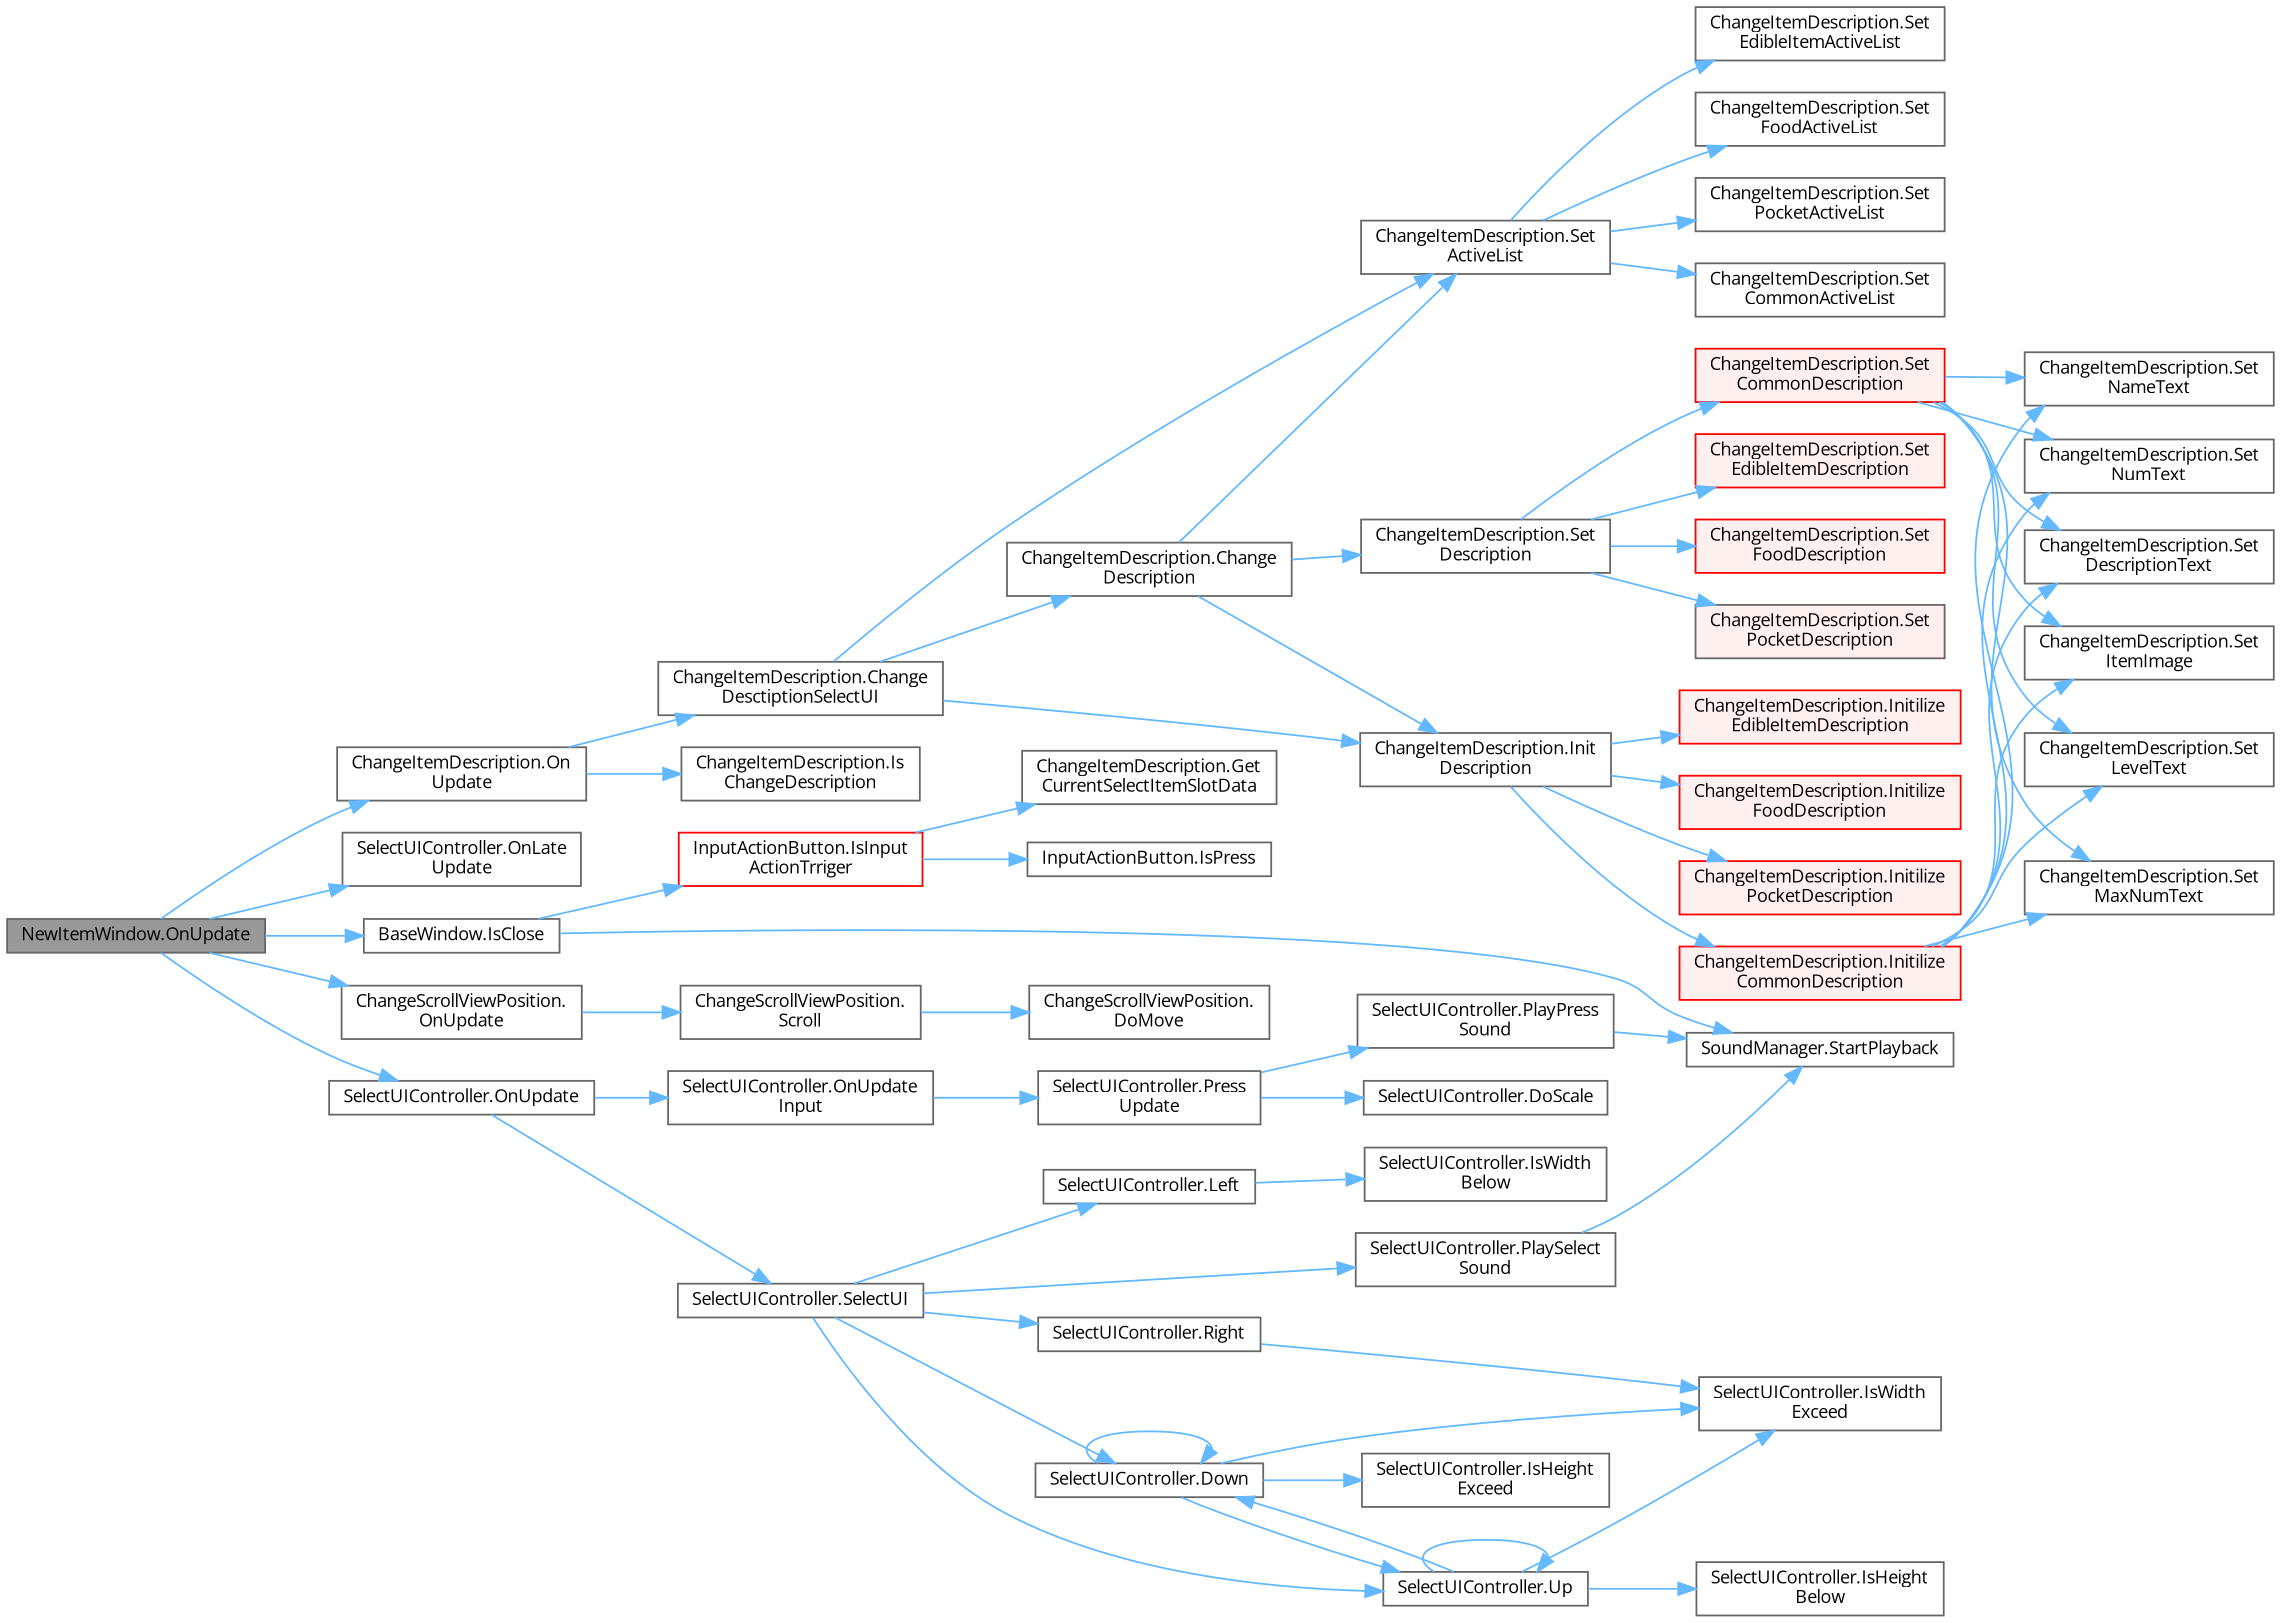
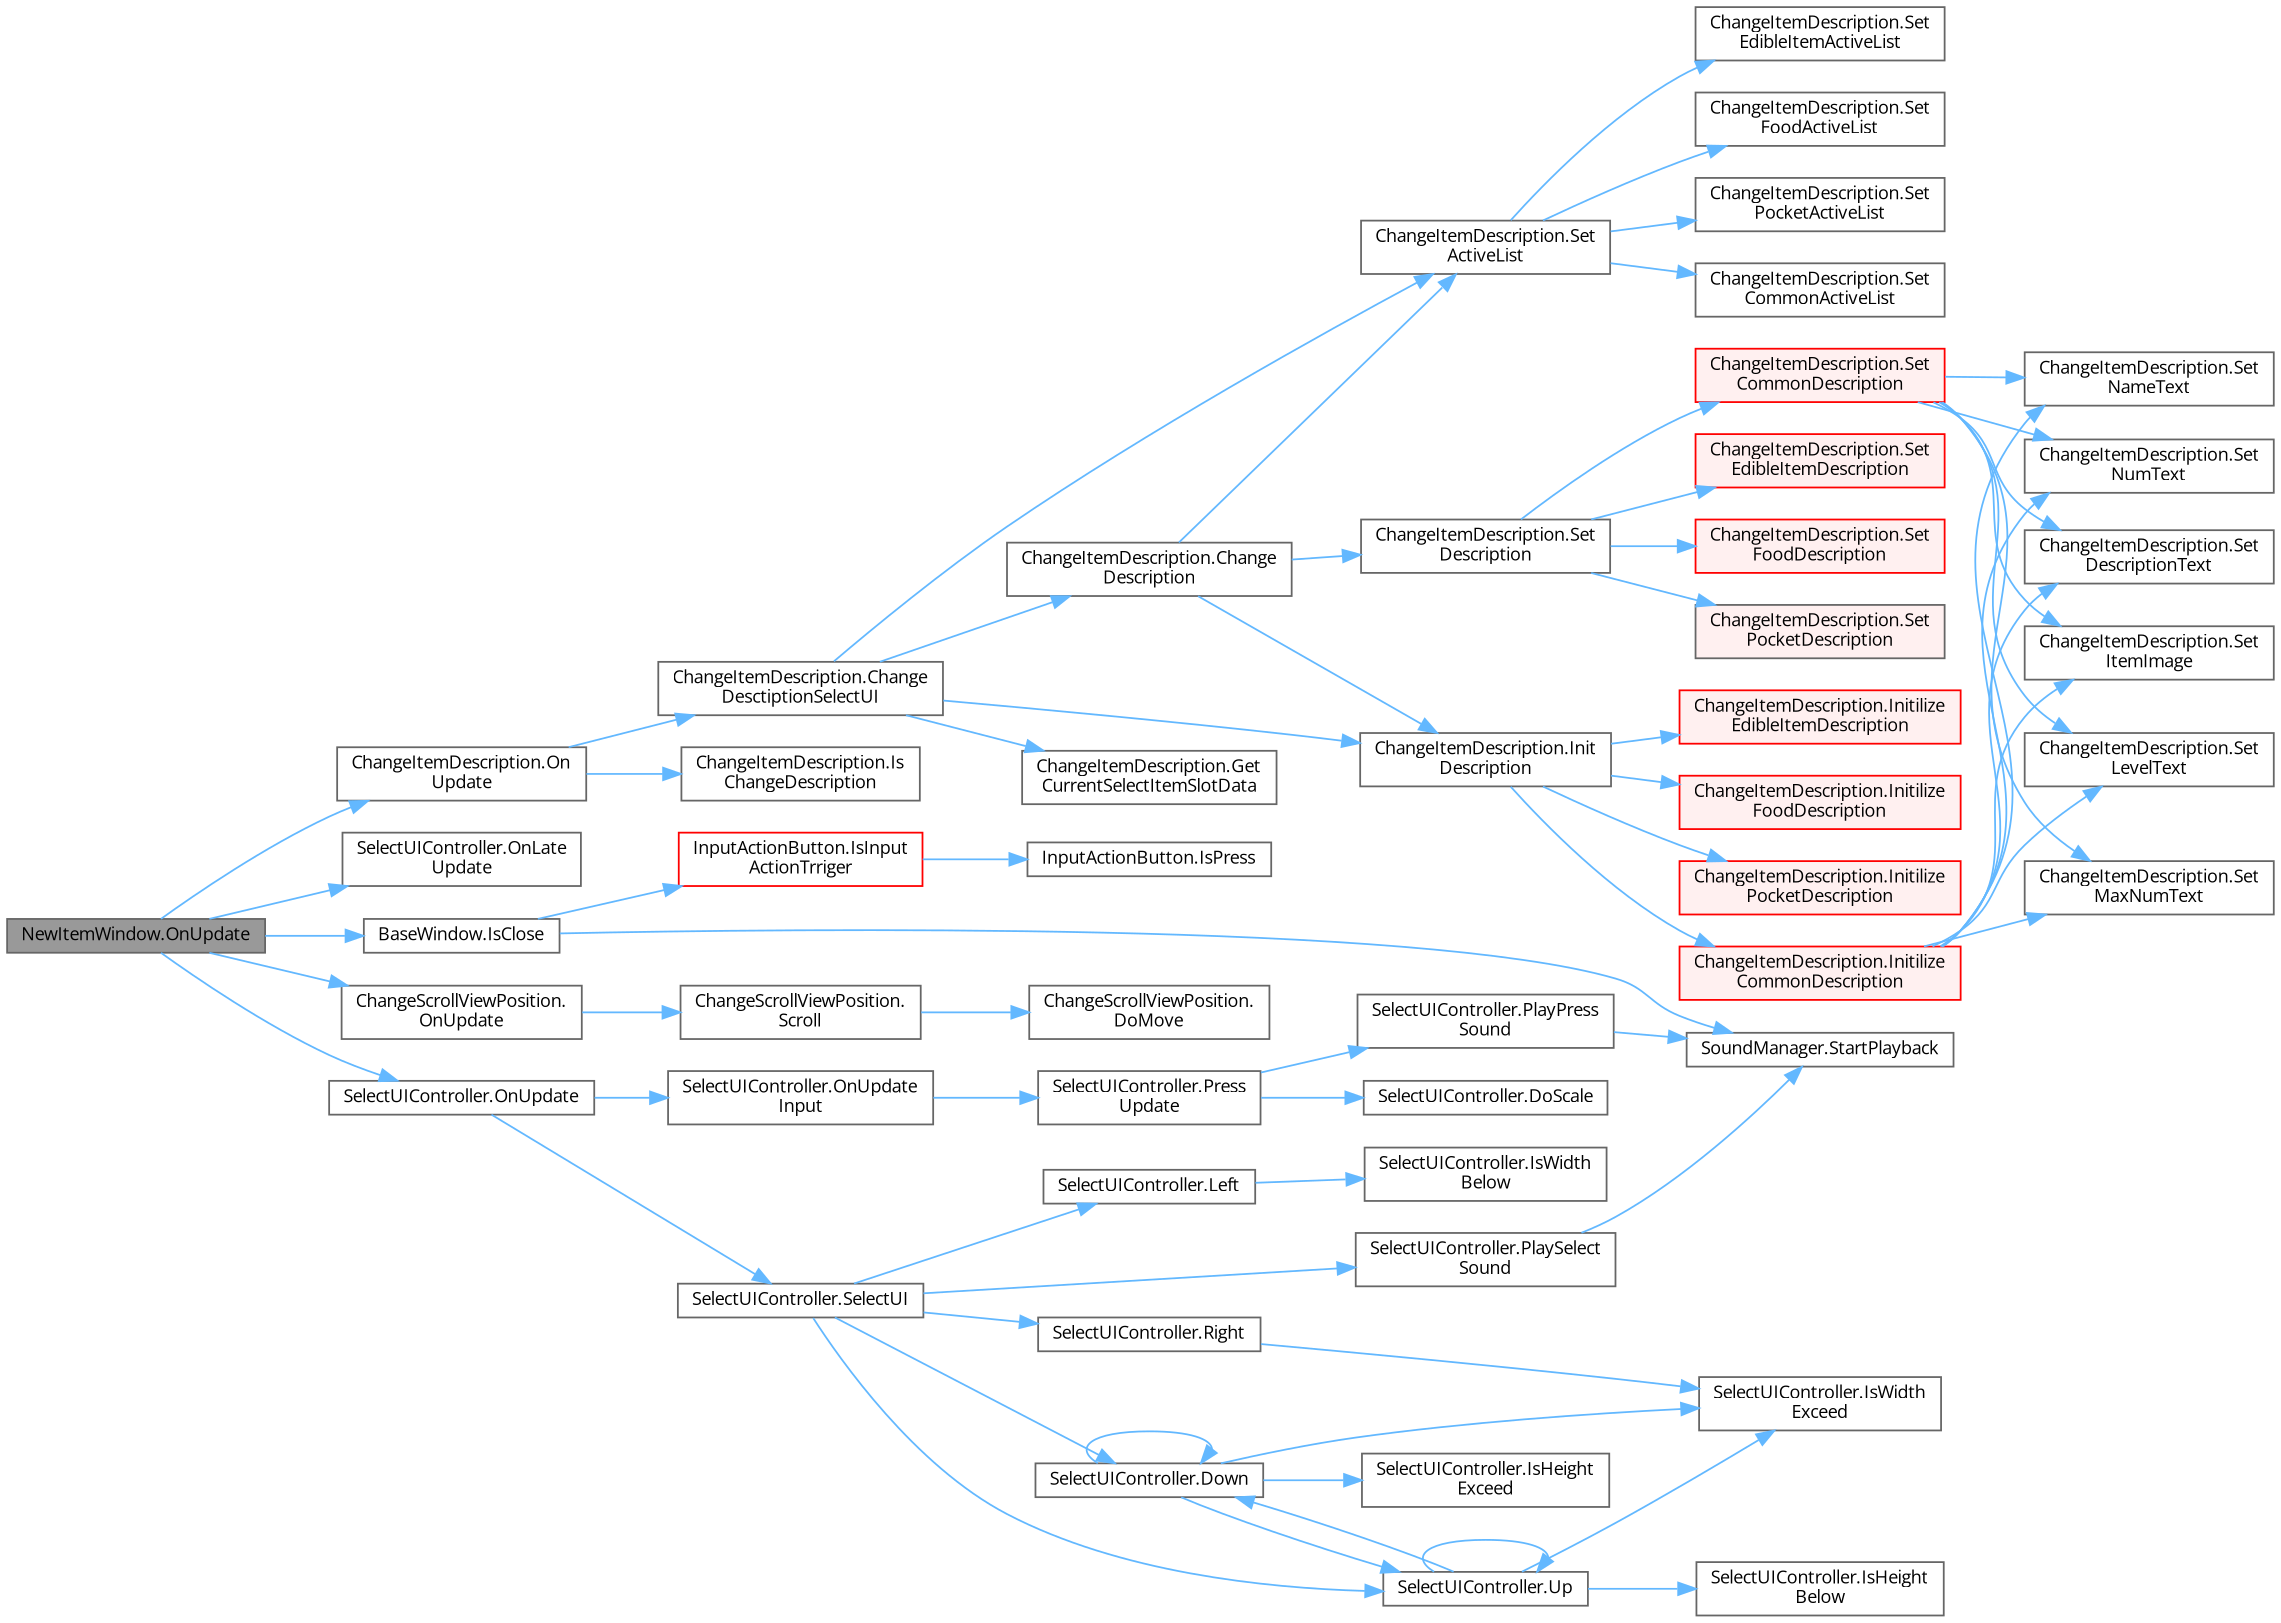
  digraph {
    fontname="Open Sans"
    rankdir=LR
    node [color=grey40 fillcolor=white fontname="Open Sans" fontsize=10 shape=box style=filled]
    edge [color=steelblue1 fontname="Open Sans" fontsize=10 labelfontname=Helvetica labelfontsize=10 style=solid]
    n1 [color=gray40 fillcolor=grey60 fontcolor=black height=0.2 label="NewItemWindow.OnUpdate" width=0.4]
    n2 [height=0.2 label="BaseWindow.IsClose" width=0.4]
    n3 [height=0.2 label="SelectUIController.OnLate\lUpdate" width=0.4]
    n4 [height=0.2 label="ChangeItemDescription.On\lUpdate" width=0.4]
    n5 [height=0.2 label="ChangeScrollViewPosition.\lOnUpdate" width=0.4]
    n6 [height=0.2 label="SelectUIController.OnUpdate" width=0.4]
    n7 [color=red height=0.2 label="InputActionButton.IsInput\lActionTrriger" width=0.4]
    n8 [height=0.2 label="SoundManager.StartPlayback" width=0.4]
    n9 [height=0.2 label="ChangeItemDescription.Change\lDesctiptionSelectUI" width=0.4]
    n10 [height=0.2 label="ChangeItemDescription.Is\lChangeDescription" width=0.4]
    n11 [height=0.2 label="ChangeScrollViewPosition.\lScroll" width=0.4]
    n12 [height=0.2 label="SelectUIController.OnUpdate\lInput" width=0.4]
    n13 [height=0.2 label="SelectUIController.SelectUI" width=0.4]
    n14 [height=0.2 label="InputActionButton.IsPress" width=0.4]
    n15 [height=0.2 label="ChangeItemDescription.Change\lDescription" width=0.4]
    n16 [height=0.2 label="ChangeItemDescription.Init\lDescription" width=0.4]
    n17 [height=0.2 label="ChangeItemDescription.Set\lActiveList" width=0.4]
    n18 [height=0.2 label="ChangeItemDescription.Get\lCurrentSelectItemSlotData" width=0.4]
    n19 [height=0.2 label="ChangeItemDescription.Set\lDescription" width=0.4]
    n20 [color=red fillcolor="#FFF0F0" height=0.2 label="ChangeItemDescription.Initilize\lCommonDescription" width=0.4]
    n21 [color=red fillcolor="#FFF0F0" height=0.2 label="ChangeItemDescription.Initilize\lEdibleItemDescription" width=0.4]
    n22 [color=red fillcolor="#FFF0F0" height=0.2 label="ChangeItemDescription.Initilize\lFoodDescription" width=0.4]
    n23 [color=red fillcolor="#FFF0F0" height=0.2 label="ChangeItemDescription.Initilize\lPocketDescription" width=0.4]
    n24 [height=0.2 label="ChangeItemDescription.Set\lCommonActiveList" width=0.4]
    n25 [height=0.2 label="ChangeItemDescription.Set\lEdibleItemActiveList" width=0.4]
    n26 [height=0.2 label="ChangeItemDescription.Set\lFoodActiveList" width=0.4]
    n27 [height=0.2 label="ChangeItemDescription.Set\lPocketActiveList" width=0.4]
    n28 [color=red fillcolor="#FFF0F0" height=0.2 label="ChangeItemDescription.Set\lCommonDescription" width=0.4]
    n29 [color=red fillcolor="#FFF0F0" height=0.2 label="ChangeItemDescription.Set\lEdibleItemDescription" width=0.4]
    n30 [color=red fillcolor="#FFF0F0" height=0.2 label="ChangeItemDescription.Set\lFoodDescription" width=0.4]
    n31 [fillcolor="#FFF0F0" height=0.2 label="ChangeItemDescription.Set\lPocketDescription" width=0.4]
    n32 [height=0.2 label="ChangeItemDescription.Set\lDescriptionText" width=0.4]
    n33 [height=0.2 label="ChangeItemDescription.Set\lItemImage" width=0.4]
    n34 [height=0.2 label="ChangeItemDescription.Set\lLevelText" width=0.4]
    n35 [height=0.2 label="ChangeItemDescription.Set\lMaxNumText" width=0.4]
    n36 [height=0.2 label="ChangeItemDescription.Set\lNameText" width=0.4]
    n37 [height=0.2 label="ChangeItemDescription.Set\lNumText" width=0.4]
    n38 [height=0.2 label="ChangeScrollViewPosition.\lDoMove" width=0.4]
    n39 [height=0.2 label="SelectUIController.Press\lUpdate" width=0.4]
    n40 [height=0.2 label="SelectUIController.Down" width=0.4]
    n41 [height=0.2 label="SelectUIController.Up" width=0.4]
    n42 [height=0.2 label="SelectUIController.Left" width=0.4]
    n43 [height=0.2 label="SelectUIController.PlaySelect\lSound" width=0.4]
    n44 [height=0.2 label="SelectUIController.Right" width=0.4]
    n45 [height=0.2 label="SelectUIController.DoScale" width=0.4]
    n46 [height=0.2 label="SelectUIController.PlayPress\lSound" width=0.4]
    n47 [height=0.2 label="SelectUIController.IsHeight\lExceed" width=0.4]
    n48 [height=0.2 label="SelectUIController.IsWidth\lExceed" width=0.4]
    n49 [height=0.2 label="SelectUIController.IsHeight\lBelow" width=0.4]
    n50 [height=0.2 label="SelectUIController.IsWidth\lBelow" width=0.4]
    n1 -> n2
    n1 -> n3
    n1 -> n4
    n1 -> n5
    n1 -> n6
    n2 -> n7
    n2 -> n8
    n4 -> n9
    n4 -> n10
    n5 -> n11
    n6 -> n12
    n6 -> n13
    n7 -> n14
    n9 -> n15
    n9 -> n16
    n9 -> n17
-   n7 -> n18
+   n9 -> n18
    n11 -> n38
    n12 -> n39
    n13 -> n40
    n13 -> n41
    n13 -> n42
    n13 -> n43
    n13 -> n44
    n15 -> n16
    n15 -> n17
    n15 -> n19
    n16 -> n20
    n16 -> n21
    n16 -> n22
    n16 -> n23
    n17 -> n24
    n17 -> n25
    n17 -> n26
    n17 -> n27
    n19 -> n28
    n19 -> n29
    n19 -> n30
    n19 -> n31
    n20 -> n32
    n20 -> n33
    n20 -> n34
    n20 -> n35
    n20 -> n36
    n20 -> n37
    n28 -> n32
    n28 -> n33
    n28 -> n34
    n28 -> n35
    n28 -> n36
    n28 -> n37
    n39 -> n45
    n39 -> n46
    n40 -> n40
    n40 -> n41
    n40 -> n47
    n40 -> n48
    n41 -> n40
    n41 -> n41
    n41 -> n48
    n41 -> n49
    n42 -> n50
    n43 -> n8
    n44 -> n48
    n46 -> n8
  }
